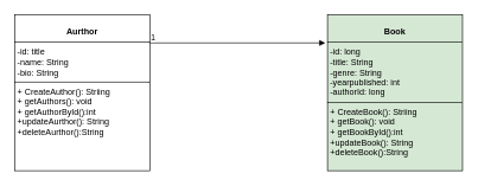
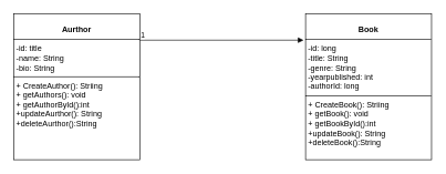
  <mxCell id="0" />
  <mxCell id="1" parent="0" />
  <mxCell id="2" value="&lt;p style=&quot;margin:0px;margin-top:4px;text-align:center;&quot;&gt;&lt;br&gt;&lt;b&gt;Aurthor&lt;/b&gt;&lt;/p&gt;&lt;hr size=&quot;1&quot; style=&quot;border-style:solid;&quot;&gt;&lt;p style=&quot;margin:0px;margin-left:4px;&quot;&gt;-id: title&lt;/p&gt;&lt;p style=&quot;margin:0px;margin-left:4px;&quot;&gt;-name: String&lt;/p&gt;&lt;p style=&quot;margin:0px;margin-left:4px;&quot;&gt;-bio: String&lt;/p&gt;&lt;hr size=&quot;1&quot; style=&quot;border-style:solid;&quot;&gt;&lt;p style=&quot;margin:0px;margin-left:4px;&quot;&gt;+ CreateAuthor(): Striing&lt;br&gt;+ getAuthors(): void&lt;/p&gt;&lt;p style=&quot;margin:0px;margin-left:4px;&quot;&gt;+ getAuthorById():int&lt;/p&gt;&lt;p style=&quot;margin:0px;margin-left:4px;&quot;&gt;+updateAurthor(): String&lt;/p&gt;&lt;p style=&quot;margin:0px;margin-left:4px;&quot;&gt;+deleteAurthor():String&lt;/p&gt;" style="verticalAlign=top;align=left;overflow=fill;html=1;whiteSpace=wrap;" vertex="1" parent="1"><mxGeometry x="20" y="20" width="190" height="220" as="geometry" /></mxCell>
- <mxCell id="3" value="&lt;p style=&quot;margin:0px;margin-top:4px;text-align:center;&quot;&gt;&lt;br&gt;&lt;b&gt;Book&lt;/b&gt;&lt;/p&gt;&lt;hr size=&quot;1&quot; style=&quot;border-style:solid;&quot;&gt;&lt;p style=&quot;margin:0px;margin-left:4px;&quot;&gt;-id: long&lt;/p&gt;&lt;p style=&quot;margin:0px;margin-left:4px;&quot;&gt;-title: String&lt;/p&gt;&lt;p style=&quot;margin:0px;margin-left:4px;&quot;&gt;-genre: String&lt;/p&gt;&lt;p style=&quot;margin:0px;margin-left:4px;&quot;&gt;-yearpublished: int&lt;/p&gt;&lt;p style=&quot;margin:0px;margin-left:4px;&quot;&gt;-authorId: long&lt;/p&gt;&lt;hr size=&quot;1&quot; style=&quot;border-style:solid;&quot;&gt;&lt;p style=&quot;margin:0px;margin-left:4px;&quot;&gt;+ CreateBook(): Striing&lt;br&gt;+ getBook(): void&lt;/p&gt;&lt;p style=&quot;margin:0px;margin-left:4px;&quot;&gt;+ getBookById():int&lt;/p&gt;&lt;p style=&quot;margin:0px;margin-left:4px;&quot;&gt;+updateBook(): String&lt;/p&gt;&lt;p style=&quot;margin:0px;margin-left:4px;&quot;&gt;+deleteBook():String&lt;/p&gt;" style="verticalAlign=top;align=left;overflow=fill;html=1;whiteSpace=wrap;fillColor=#d5e8d4;" vertex="1" parent="1"><mxGeometry x="460" y="20" width="190" height="220" as="geometry" /></mxCell>
+ <mxCell id="3" value="&lt;p style=&quot;margin:0px;margin-top:4px;text-align:center;&quot;&gt;&lt;br&gt;&lt;b&gt;Book&lt;/b&gt;&lt;/p&gt;&lt;hr size=&quot;1&quot; style=&quot;border-style:solid;&quot;&gt;&lt;p style=&quot;margin:0px;margin-left:4px;&quot;&gt;-id: long&lt;/p&gt;&lt;p style=&quot;margin:0px;margin-left:4px;&quot;&gt;-title: String&lt;/p&gt;&lt;p style=&quot;margin:0px;margin-left:4px;&quot;&gt;-genre: String&lt;/p&gt;&lt;p style=&quot;margin:0px;margin-left:4px;&quot;&gt;-yearpublished: int&lt;/p&gt;&lt;p style=&quot;margin:0px;margin-left:4px;&quot;&gt;-authorId: long&lt;/p&gt;&lt;hr size=&quot;1&quot; style=&quot;border-style:solid;&quot;&gt;&lt;p style=&quot;margin:0px;margin-left:4px;&quot;&gt;+ CreateBook(): Striing&lt;br&gt;+ getBook(): void&lt;/p&gt;&lt;p style=&quot;margin:0px;margin-left:4px;&quot;&gt;+ getBookById():int&lt;/p&gt;&lt;p style=&quot;margin:0px;margin-left:4px;&quot;&gt;+updateBook(): String&lt;/p&gt;&lt;p style=&quot;margin:0px;margin-left:4px;&quot;&gt;+deleteBook():String&lt;/p&gt;" style="verticalAlign=top;align=left;overflow=fill;html=1;whiteSpace=wrap;" vertex="1" parent="1"><mxGeometry x="460" y="20" width="190" height="220" as="geometry" /></mxCell>
  <mxCell id="4" value="" style="endArrow=block;endFill=1;html=1;edgeStyle=orthogonalEdgeStyle;align=left;verticalAlign=top;rounded=0;" edge="1" parent="1"><mxGeometry x="-1" relative="1" as="geometry"><mxPoint x="210" y="60" as="sourcePoint" /><mxPoint x="457" y="60" as="targetPoint" /></mxGeometry></mxCell>
  <mxCell id="5" value="1" style="edgeLabel;resizable=0;html=1;align=left;verticalAlign=bottom;" connectable="0" vertex="1" parent="4"><mxGeometry x="-1" relative="1" as="geometry" /></mxCell>
